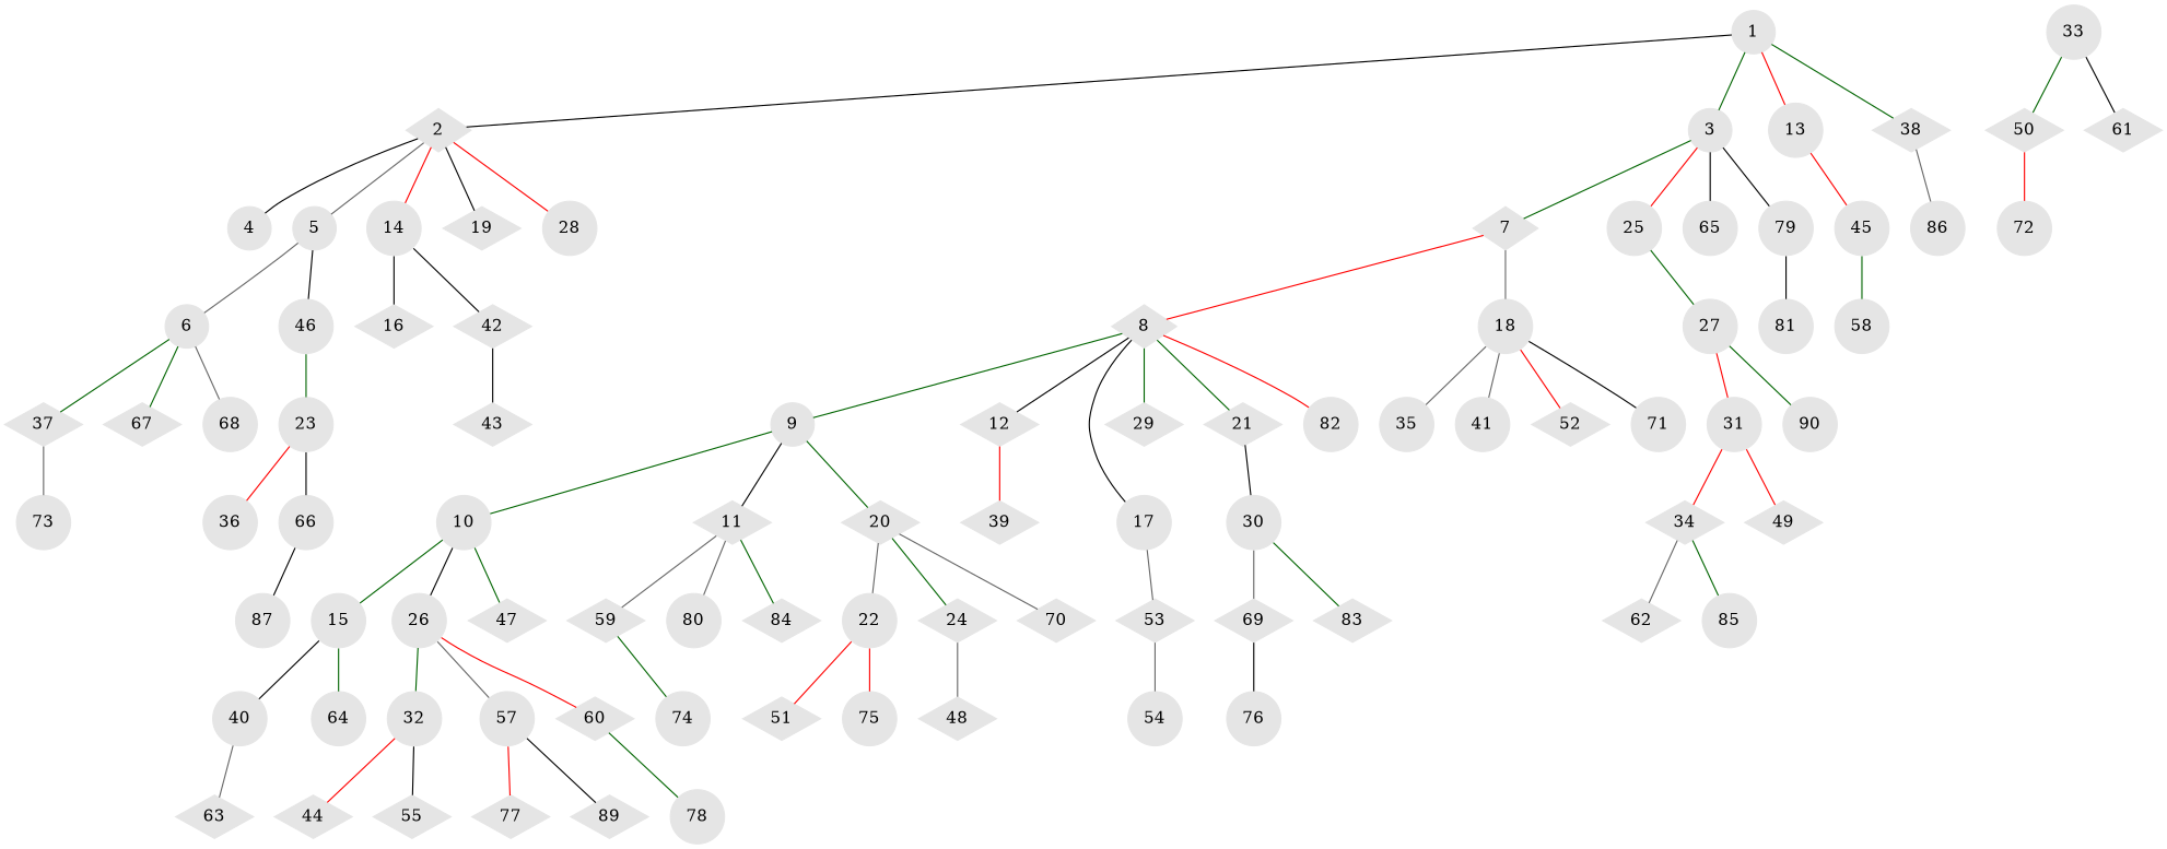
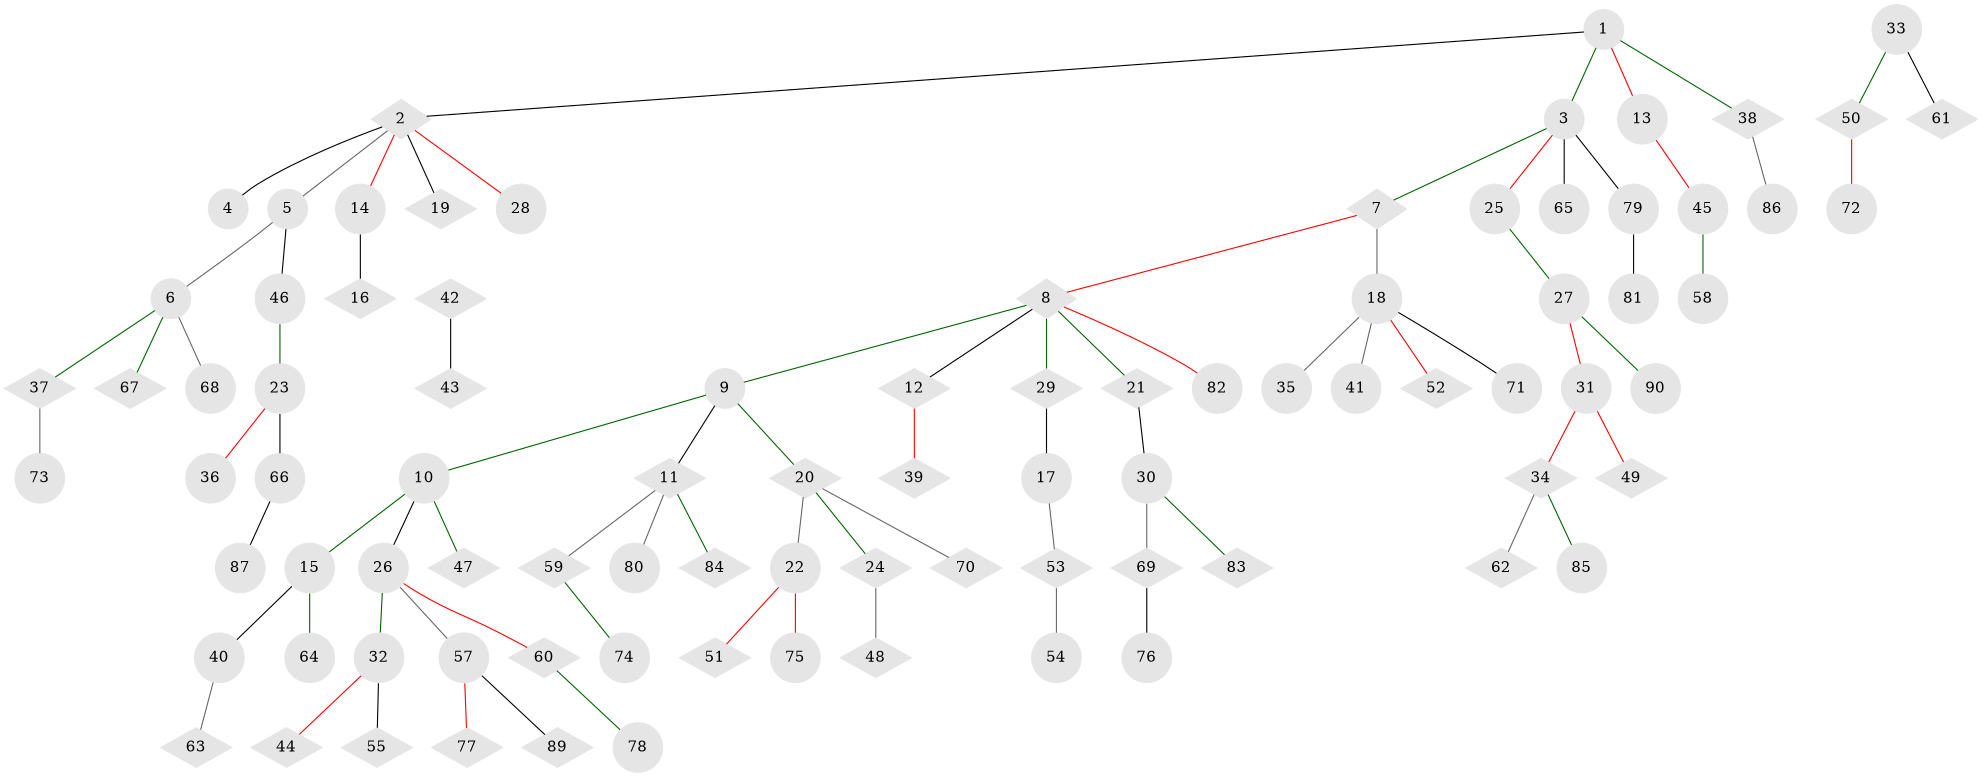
  graph {
    node [color=gray90 shape=circle style=filled]
    edge [color=darkgreen]
    2 [shape=diamond]
    1
    3
    13
    38 [shape=diamond]
    4
    5
    14
    19 [shape=diamond]
    28
    7 [shape=diamond]
    25
    65
    79
    45
    86
    6
    46
    16 [shape=diamond]
    42 [shape=diamond]
    8 [shape=diamond]
    18
    27
    81
    23
    36
    66
    37 [shape=diamond]
    67 [shape=diamond]
    68
    73
    9
    12 [shape=diamond]
    17
    21 [shape=diamond]
    29 [shape=diamond]
    82
    35
    41
    52 [shape=diamond]
    71
    10
    11 [shape=diamond]
    20 [shape=diamond]
    39 [shape=diamond]
    53 [shape=diamond]
    30
    15
    26
    47 [shape=diamond]
    59 [shape=diamond]
    80
    84 [shape=diamond]
    22
    24 [shape=diamond]
    70 [shape=diamond]
    40
    64
    32
    57
    60 [shape=diamond]
    74
    58
    43 [shape=diamond]
    63 [shape=diamond]
    54
    51 [shape=diamond]
    75
    48 [shape=diamond]
    69 [shape=diamond]
    83 [shape=diamond]
    87
    31
    90
    44 [shape=diamond]
    55 [shape=diamond]
    77 [shape=diamond]
    89 [shape=diamond]
    78
    34 [shape=diamond]
    49 [shape=diamond]
    50 [shape=diamond]
    33
    61 [shape=diamond]
    76
    62 [shape=diamond]
    85
    72
    2 -- 4 [color=black]
    2 -- 5 [color=gray40]
    2 -- 14 [color=red]
    2 -- 19 [color=black]
    2 -- 28 [color=red]
    1 -- 2 [color=black]
    1 -- 3
    1 -- 13 [color=red]
    1 -- 38
    3 -- 7
    3 -- 25 [color=red]
    3 -- 65 [color=black]
    3 -- 79 [color=black]
    13 -- 45 [color=red]
    38 -- 86 [color=gray40]
    5 -- 6 [color=gray40]
    5 -- 46 [color=black]
    14 -- 16 [color=black]
-   14 -- 42 [color=black]
    7 -- 8 [color=red]
    7 -- 18 [color=gray40]
    25 -- 27
    79 -- 81 [color=black]
    45 -- 58
    6 -- 37
    6 -- 67
    6 -- 68 [color=gray40]
    46 -- 23
    42 -- 43 [color=black]
    8 -- 9
    8 -- 12 [color=black]
-   8 -- 17 [color=black]
+   29 -- 17 [color=black]
    8 -- 21
    8 -- 29
    8 -- 82 [color=red]
    18 -- 35 [color=gray40]
    18 -- 41 [color=gray40]
    18 -- 52 [color=red]
    18 -- 71 [color=black]
    27 -- 31 [color=red]
    27 -- 90
    23 -- 36 [color=red]
    23 -- 66 [color=black]
    66 -- 87 [color=black]
    37 -- 73 [color=gray40]
    9 -- 10
    9 -- 11 [color=black]
    9 -- 20
    12 -- 39 [color=red]
    17 -- 53 [color=gray40]
    21 -- 30 [color=black]
    10 -- 15
    10 -- 26 [color=black]
    10 -- 47
    11 -- 59 [color=gray40]
    11 -- 80 [color=gray40]
    11 -- 84
    20 -- 22 [color=gray40]
    20 -- 24
    20 -- 70 [color=gray40]
    53 -- 54 [color=gray40]
    30 -- 69 [color=gray40]
    30 -- 83
    15 -- 40 [color=black]
    15 -- 64
    26 -- 32
    26 -- 57 [color=gray40]
    26 -- 60 [color=red]
    59 -- 74
    22 -- 51 [color=red]
    22 -- 75 [color=red]
    24 -- 48 [color=gray40]
    40 -- 63 [color=gray40]
    32 -- 44 [color=red]
    32 -- 55 [color=black]
    57 -- 77 [color=red]
    57 -- 89 [color=black]
    60 -- 78
    69 -- 76 [color=black]
    31 -- 34 [color=red]
    31 -- 49 [color=red]
    34 -- 62 [color=gray40]
    34 -- 85
    50 -- 72 [color=red]
    33 -- 50
    33 -- 61 [color=black]
  }
